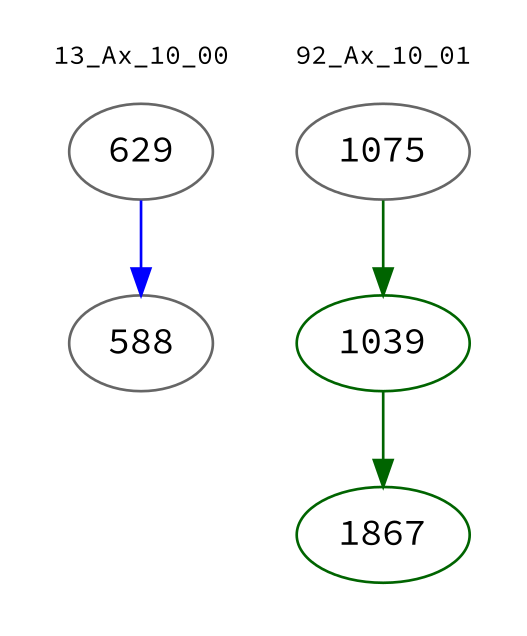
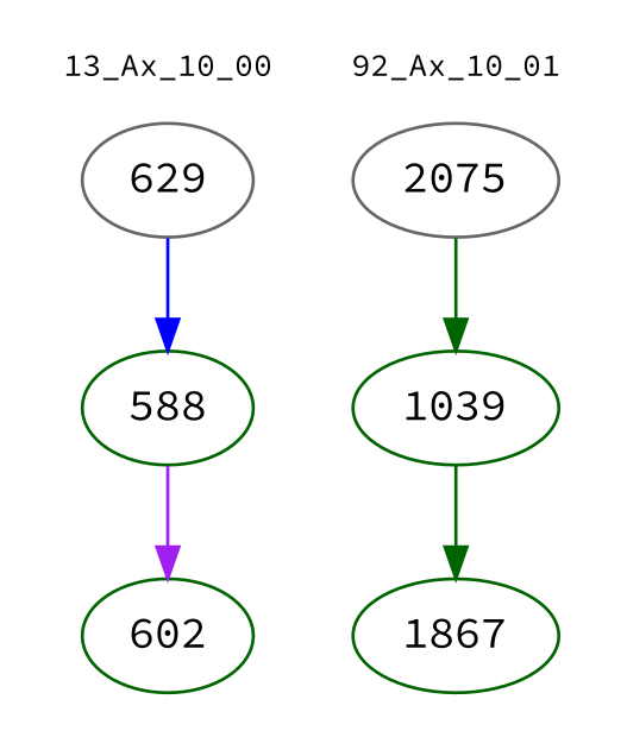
  digraph {
    fontname="Source Code Pro"
    node [color=gray40 fontname="Source Code Pro"]
    edge [color=darkgreen fontname="Source Code Pro"]
    n1 [label=629]
-   n2 [label=588]
-   n4 [label=1075]
+   n2 [color=darkgreen label=588]
+   n3 [color=darkgreen label=602]
+   n4 [label=2075]
    n5 [color=darkgreen label=1039]
    n6 [color=darkgreen label=1867]
    subgraph cluster_1 {
      color=white
      fontsize=10
      label="13_Ax_10_00"
      n1
      n2
+     n3
    }
    subgraph cluster_2 {
      color=white
      fontsize=10
      label="92_Ax_10_01"
      n4
      n5
      n6
    }
    n1 -> n2 [color=blue]
+   n2 -> n3 [color=purple]
    n4 -> n5
    n5 -> n6
  }
